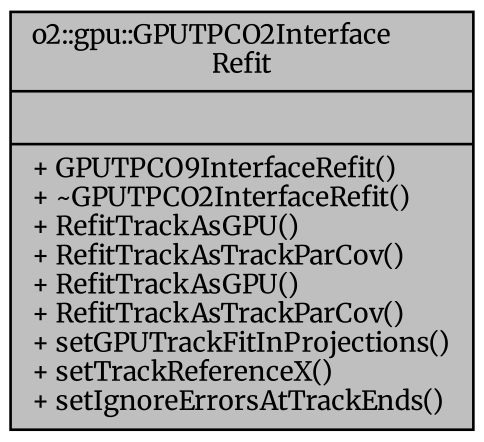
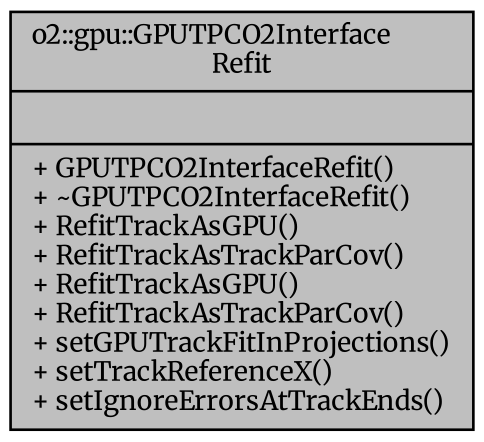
  digraph {
    fontname=Merriweather
-   n1 [color=black fillcolor=grey75 fontcolor=black fontname=Merriweather fontsize=10 height=0.2 label="{o2::gpu::GPUTPCO2Interface\lRefit\n||+ GPUTPCO9InterfaceRefit()\l+ ~GPUTPCO2InterfaceRefit()\l+ RefitTrackAsGPU()\l+ RefitTrackAsTrackParCov()\l+ RefitTrackAsGPU()\l+ RefitTrackAsTrackParCov()\l+ setGPUTrackFitInProjections()\l+ setTrackReferenceX()\l+ setIgnoreErrorsAtTrackEnds()\l}" shape=record style=filled width=0.4]
+   n1 [color=black fillcolor=grey75 fontcolor=black fontname=Merriweather fontsize=10 height=0.2 label="{o2::gpu::GPUTPCO2Interface\lRefit\n||+ GPUTPCO2InterfaceRefit()\l+ ~GPUTPCO2InterfaceRefit()\l+ RefitTrackAsGPU()\l+ RefitTrackAsTrackParCov()\l+ RefitTrackAsGPU()\l+ RefitTrackAsTrackParCov()\l+ setGPUTrackFitInProjections()\l+ setTrackReferenceX()\l+ setIgnoreErrorsAtTrackEnds()\l}" shape=record style=filled width=0.4]
  }
